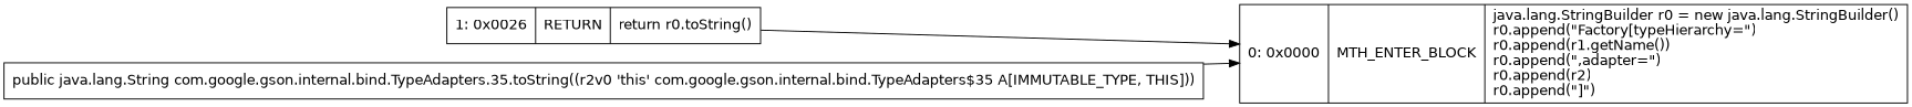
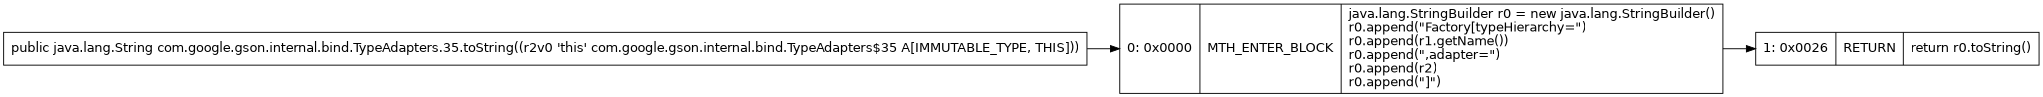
  digraph {
    rankdir=LR
    fontname="DejaVu Sans"
    node [shape=record fontname="DejaVu Sans"]
    edge [fontname="DejaVu Sans"]
    n1 [label="{0\:\ 0x0000|MTH_ENTER_BLOCK\l|java.lang.StringBuilder r0 = new java.lang.StringBuilder()\lr0.append(\"Factory[typeHierarchy=\")\lr0.append(r1.getName())\lr0.append(\",adapter=\")\lr0.append(r2)\lr0.append(\"]\")\l}"]
    n2 [label="{1\:\ 0x0026|RETURN\l|return r0.toString()\l}"]
    n3 [label="{public java.lang.String com.google.gson.internal.bind.TypeAdapters.35.toString((r2v0 'this' com.google.gson.internal.bind.TypeAdapters$35 A[IMMUTABLE_TYPE, THIS])) }"]
-   n2 -> n1
+   n1 -> n2
    n3 -> n1
  }
